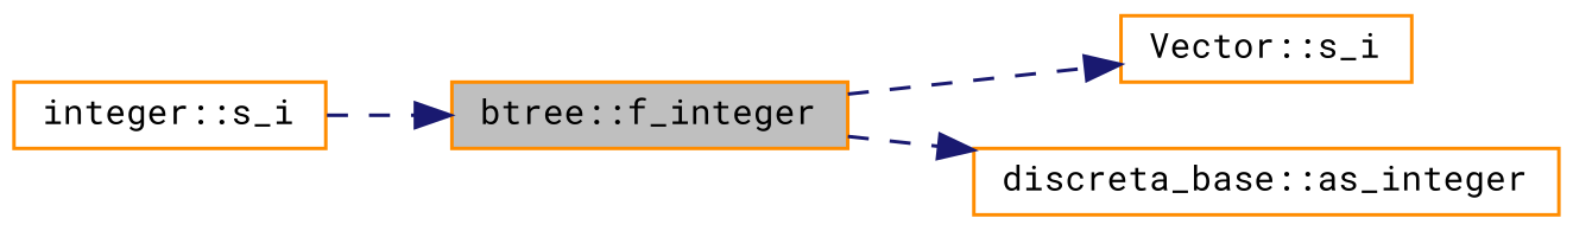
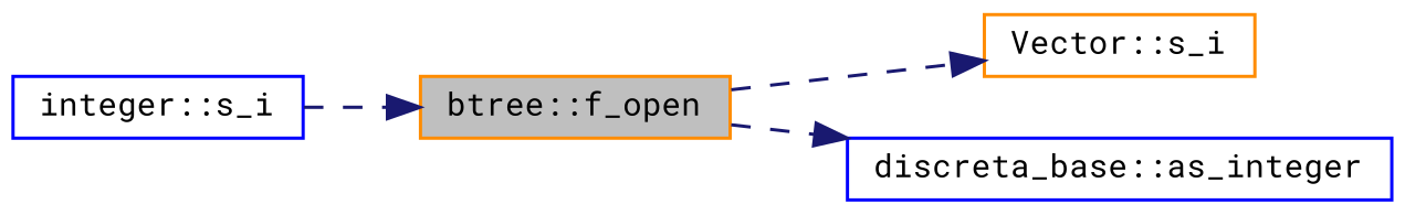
  digraph {
    fontname="Roboto Mono"
    rankdir=LR
    node [color=darkorange fillcolor=white fontname="Roboto Mono" fontsize=10 shape=record style=filled]
    edge [color=midnightblue fontname="Roboto Mono" fontsize=10 labelfontname=Helvetica labelfontsize=10 style=dashed]
-   n1 [fillcolor=grey75 fontcolor=black height=0.2 label="btree::f_integer" width=0.4]
+   n1 [fillcolor=grey75 fontcolor=black height=0.2 label="btree::f_open" width=0.4]
    n2 [height=0.2 label="Vector::s_i" width=0.4]
-   n3 [height=0.2 label="discreta_base::as_integer" width=0.4]
-   n4 [height=0.2 label="integer::s_i" width=0.4]
+   n3 [color=blue height=0.2 label="discreta_base::as_integer" width=0.4]
+   n4 [color=blue height=0.2 label="integer::s_i" width=0.4]
    n1 -> n2
    n1 -> n3
    n4 -> n1
  }
